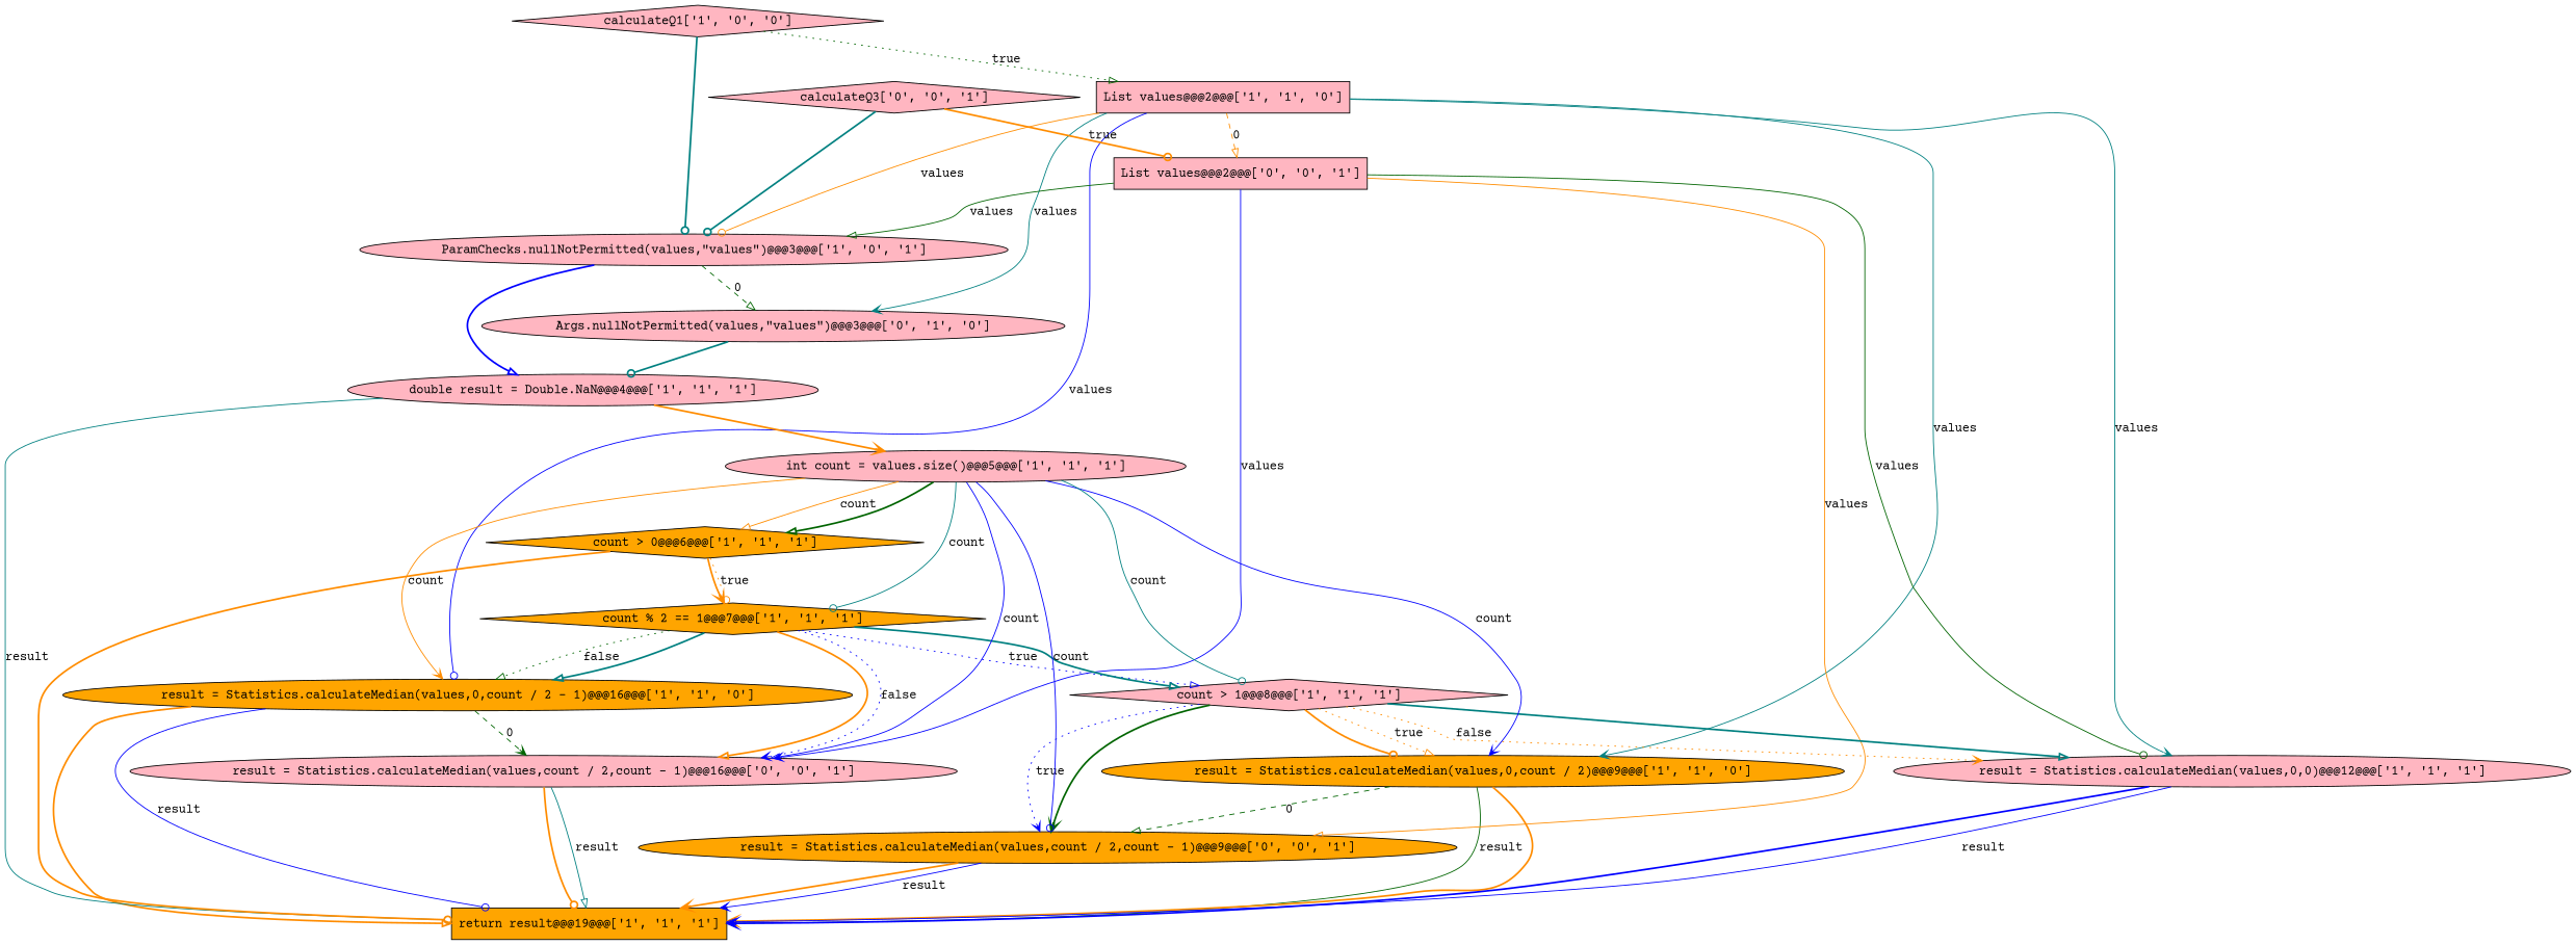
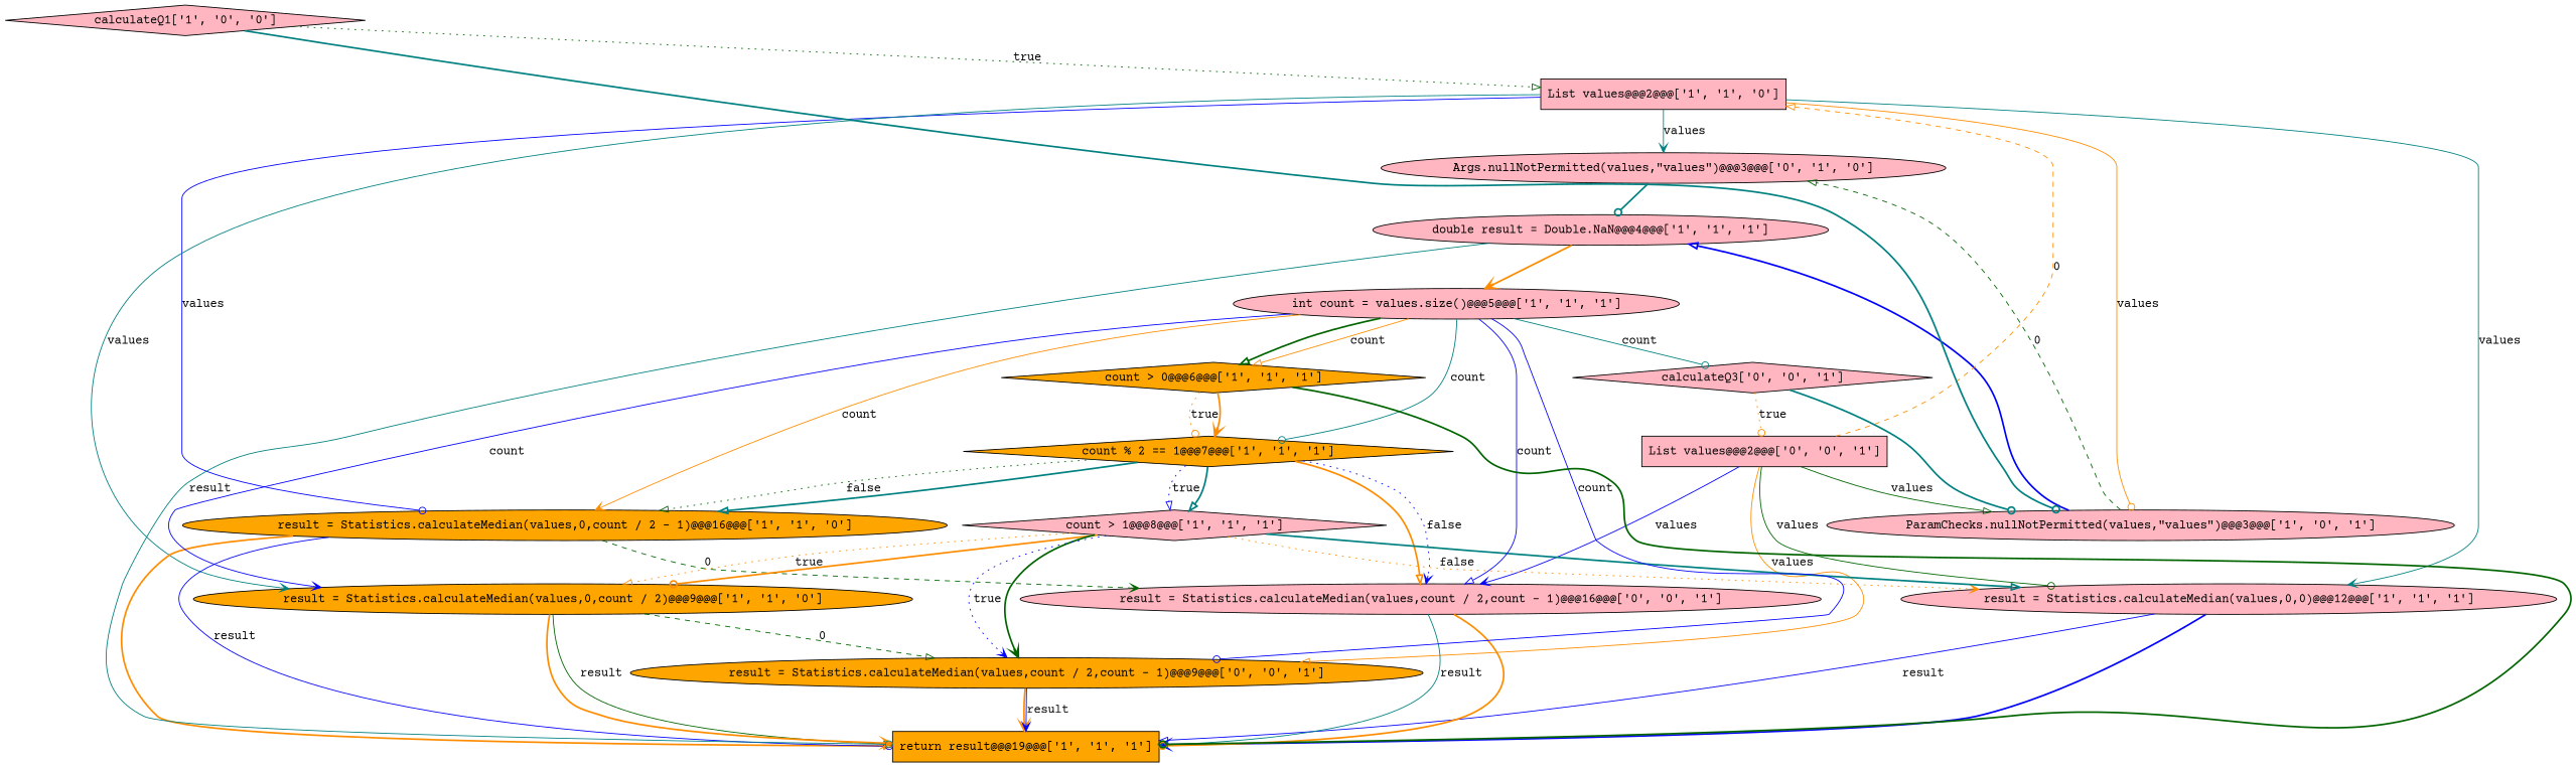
  digraph {
    fontname="Courier Prime"
    node [fillcolor=lightpink fontname="Courier Prime" shape=ellipse style=filled]
    edge [arrowhead=onormal color=darkorange fontname="Courier Prime" style=solid]
    n1 [label="List values@@@2@@@['1', '1', '0']" shape=box]
    n2 [fillcolor=orange label="result = Statistics.calculateMedian(values,0,count / 2 - 1)@@@16@@@['1', '1', '0']"]
    n3 [label="Args.nullNotPermitted(values,\"values\")@@@3@@@['0', '1', '0']"]
    n4 [label="ParamChecks.nullNotPermitted(values,\"values\")@@@3@@@['1', '0', '1']"]
    n5 [fillcolor=orange label="result = Statistics.calculateMedian(values,0,count / 2)@@@9@@@['1', '1', '0']"]
    n6 [label="result = Statistics.calculateMedian(values,0,0)@@@12@@@['1', '1', '1']"]
    n7 [label="List values@@@2@@@['0', '0', '1']" shape=box]
    n8 [label="result = Statistics.calculateMedian(values,count / 2,count - 1)@@@16@@@['0', '0', '1']"]
    n9 [fillcolor=orange label="return result@@@19@@@['1', '1', '1']" shape=box]
    n10 [label="double result = Double.NaN@@@4@@@['1', '1', '1']"]
    n11 [fillcolor=orange label="result = Statistics.calculateMedian(values,count / 2,count - 1)@@@9@@@['0', '0', '1']"]
    n12 [fillcolor=orange label="count % 2 == 1@@@7@@@['1', '1', '1']" shape=diamond]
    n13 [label="count > 1@@@8@@@['1', '1', '1']" shape=diamond]
    n14 [label="int count = values.size()@@@5@@@['1', '1', '1']"]
    n15 [label="calculateQ3['0', '0', '1']" shape=diamond]
    n16 [fillcolor=orange label="count > 0@@@6@@@['1', '1', '1']" shape=diamond]
    n17 [label="calculateQ1['1', '0', '0']" shape=diamond]
    n1 -> n2 [arrowhead=odot color=blue label=values]
    n1 -> n3 [arrowhead=vee color=teal label=values]
    n1 -> n4 [arrowhead=odot label=values]
    n1 -> n5 [arrowhead=vee color=teal label=values]
    n1 -> n6 [arrowhead=vee color=teal label=values]
-   n1 -> n7 [label=0 style=dashed]
+   n7 -> n1 [label=0 style=dashed]
    n2 -> n8 [arrowhead=vee color=darkgreen label=0 style=dashed]
    n2 -> n9 [style=bold]
    n2 -> n9 [arrowhead=odot color=blue label=result]
    n3 -> n10 [arrowhead=odot color=teal style=bold]
    n4 -> n3 [color=darkgreen label=0 style=dashed]
    n4 -> n10 [color=blue style=bold]
    n5 -> n9 [color=darkgreen label=result]
    n5 -> n9 [arrowhead=vee style=bold]
    n5 -> n11 [color=darkgreen label=0 style=dashed]
    n6 -> n9 [arrowhead=vee color=blue style=bold]
    n6 -> n9 [color=blue label=result]
    n7 -> n4 [color=darkgreen label=values]
    n7 -> n6 [arrowhead=odot color=darkgreen label=values]
    n7 -> n8 [arrowhead=vee color=blue label=values]
    n7 -> n11 [label=values]
    n8 -> n9 [arrowhead=odot style=bold]
    n8 -> n9 [color=teal label=result]
    n10 -> n9 [arrowhead=odot color=teal label=result]
    n10 -> n14 [arrowhead=vee style=bold]
    n11 -> n9 [arrowhead=vee style=bold]
    n11 -> n9 [arrowhead=vee color=blue label=result]
    n12 -> n2 [color=teal style=bold]
    n12 -> n2 [color=darkgreen label=false style=dotted]
    n12 -> n8 [style=bold]
    n12 -> n8 [arrowhead=vee color=blue label=false style=dotted]
    n12 -> n13 [color=blue label=true style=dotted]
    n12 -> n13 [color=teal style=bold]
    n13 -> n5 [arrowhead=odot style=bold]
    n13 -> n5 [label=true style=dotted]
    n13 -> n6 [arrowhead=vee label=false style=dotted]
    n13 -> n6 [color=teal style=bold]
    n13 -> n11 [arrowhead=vee color=darkgreen style=bold]
    n13 -> n11 [arrowhead=vee color=blue label=true style=dotted]
    n14 -> n2 [arrowhead=vee label=count]
    n14 -> n5 [arrowhead=vee color=blue label=count]
    n14 -> n8 [color=blue label=count]
    n14 -> n11 [arrowhead=odot color=blue label=count]
    n14 -> n12 [arrowhead=odot color=teal label=count]
-   n14 -> n13 [arrowhead=odot color=teal label=count]
+   n14 -> n15 [arrowhead=odot color=teal label=count]
    n14 -> n16 [label=count]
    n14 -> n16 [color=darkgreen style=bold]
    n15 -> n4 [arrowhead=odot color=teal style=bold]
-   n15 -> n7 [arrowhead=odot label=true style=bold]
-   n16 -> n9 [arrowhead=odot style=bold]
+   n15 -> n7 [arrowhead=odot label=true style=dotted]
+   n16 -> n9 [arrowhead=odot color=darkgreen style=bold]
    n16 -> n12 [arrowhead=odot label=true style=dotted]
    n16 -> n12 [arrowhead=vee style=bold]
    n17 -> n1 [color=darkgreen label=true style=dotted]
    n17 -> n4 [arrowhead=odot color=teal style=bold]
  }
